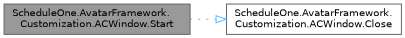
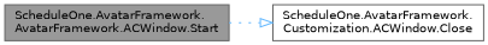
  digraph {
    rankdir=LR
    node [fontname=Helvetica fontsize=10 shape=box style=filled]
-   n1 [color=gray40 fillcolor=grey60 fontcolor=black height=0.2 label="ScheduleOne.AvatarFramework.\lCustomization.ACWindow.Start" width=0.4]
+   n1 [color=gray40 fillcolor=grey60 fontcolor=black height=0.2 label="ScheduleOne.AvatarFramework.\lAvatarFramework.ACWindow.Start" width=0.4]
    n2 [color=grey40 fillcolor=white height=0.2 label="ScheduleOne.AvatarFramework.\lCustomization.ACWindow.Close" width=0.4]
    n1 -> n2 [color=steelblue1 fontname=Helvetica fontsize=10 labelfontname=Helvetica labelfontsize=10 style=dotted arrowhead=onormal]
  }
